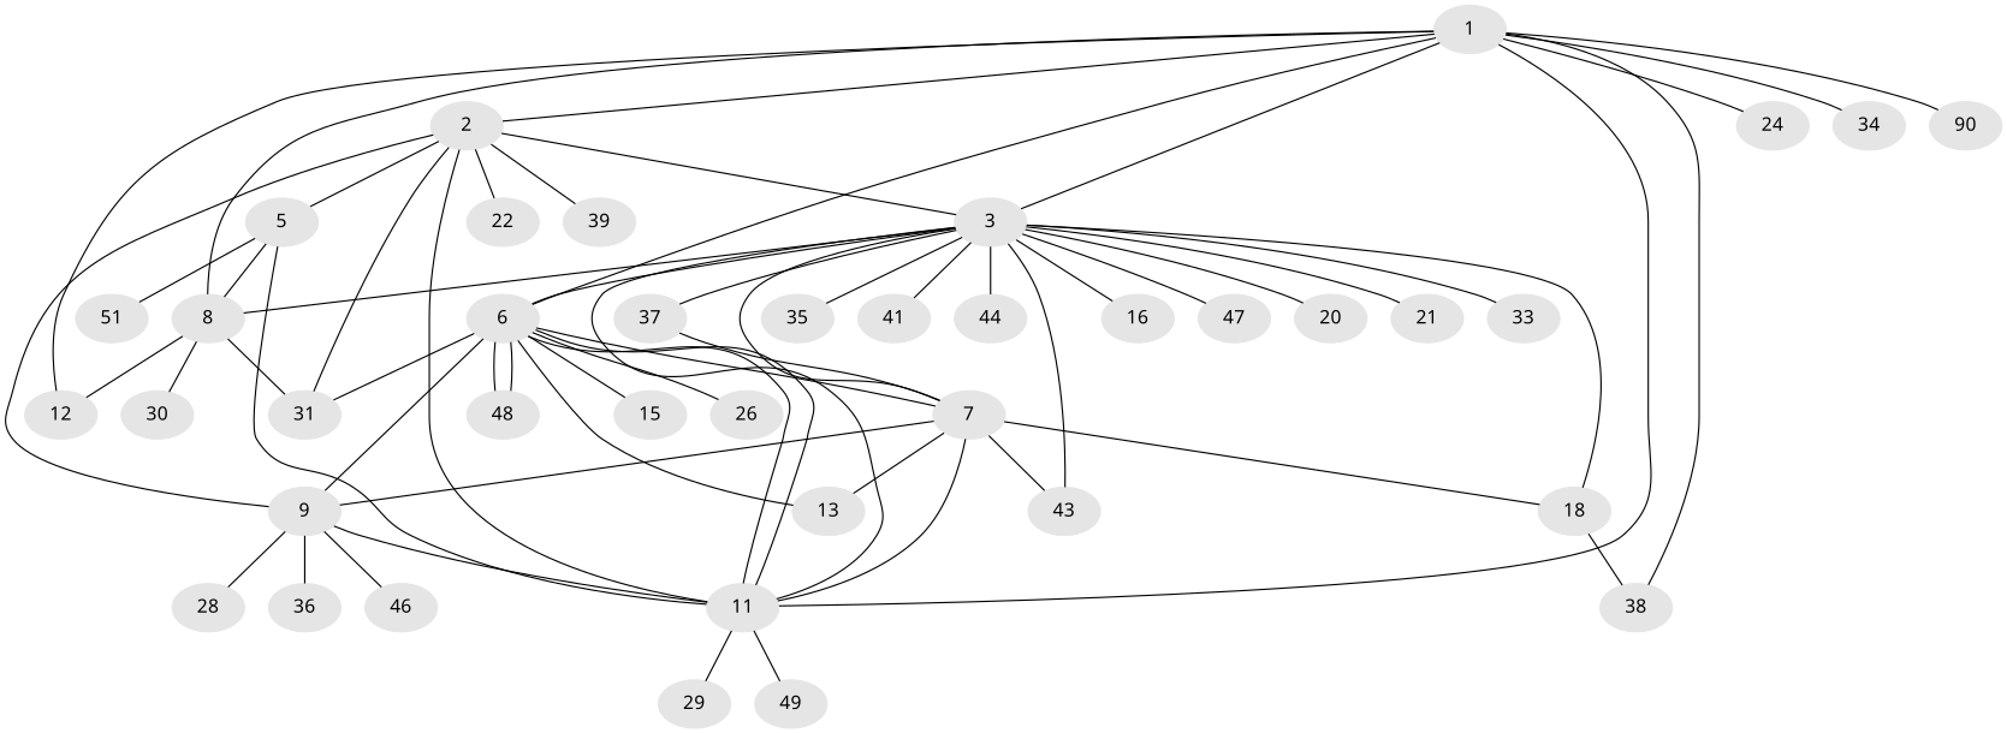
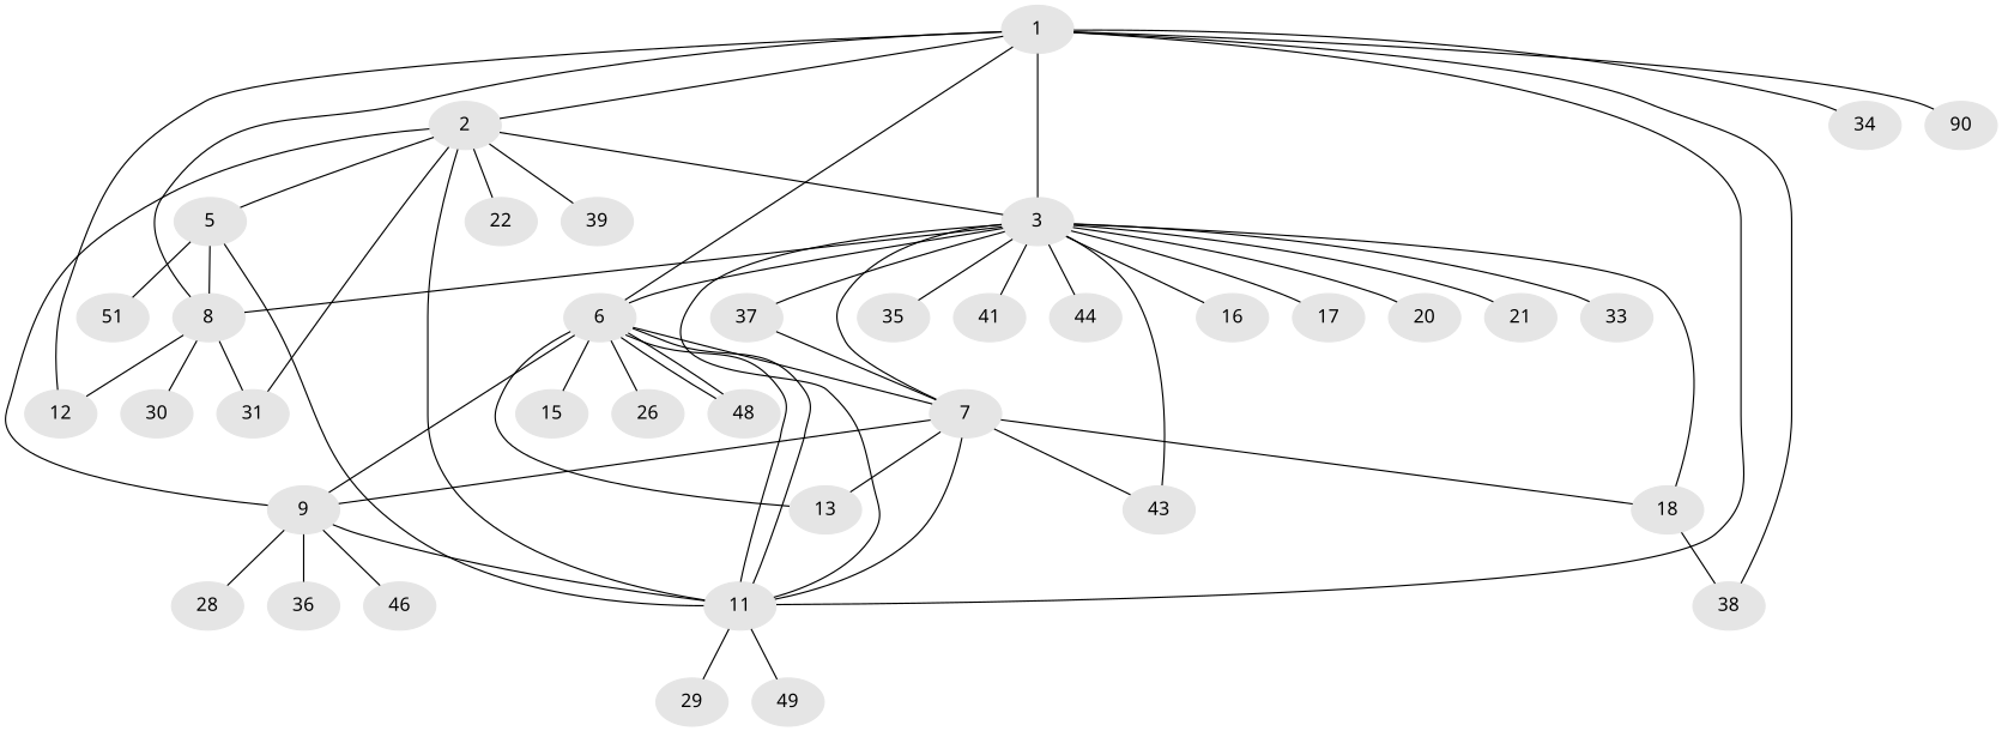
  graph {
    fontname="Noto Sans"
    node [color=gray90 fontname="Noto Sans" style=filled]
    edge [fontname="Noto Sans"]
    1 [super="+19"]
    2 [super="+4"]
    3 [super="+10"]
    6 [super="+14"]
    8 [super="+47"]
    11 [super="+45"]
    12
-   24 [super="+25"]
    34
    38
    n11 [label=90]
    5 [super="+23"]
    9 [super="+32"]
    22
    31
    39
    7 [super="+27"]
    16
-   17 [label=47]
+   17
    18
    20
    21
    33
    35 [super="+40"]
    37
    41
    43
    44
    13
    15
    26
    48
    30
    29
    49
    51
    28
    36 [super="+42"]
    46
    1 -- 2
    1 -- 3
    1 -- 6
    1 -- 8
    1 -- 11
    1 -- 12
-   1 -- 24
    1 -- 34
    1 -- 38
    1 -- n11
    2 -- 3
    2 -- 11
    2 -- 5
    2 -- 9
    2 -- 22
    2 -- 31
    2 -- 39
    3 -- 6 [weight=2]
    3 -- 8
    3 -- 11
    3 -- 7
    3 -- 16
    3 -- 17
    3 -- 18
    3 -- 20
    3 -- 21
    3 -- 33
    3 -- 35
    3 -- 37
    3 -- 41
    3 -- 43 [weight=2]
    3 -- 44
    6 -- 11
    6 -- 11
    6 -- 9 [weight=2]
-   6 -- 31
    6 -- 7
    6 -- 13
    6 -- 15
    6 -- 26
    6 -- 48
    6 -- 48
    8 -- 12
    8 -- 31
    8 -- 30
    11 -- 29
    11 -- 49
    5 -- 8
    5 -- 11
    5 -- 51 [weight=2]
    9 -- 11
    9 -- 28
    9 -- 36
    9 -- 46
    7 -- 11
    7 -- 9 [weight=2]
    7 -- 18
    7 -- 43
    7 -- 13
    18 -- 38
    37 -- 7
  }
